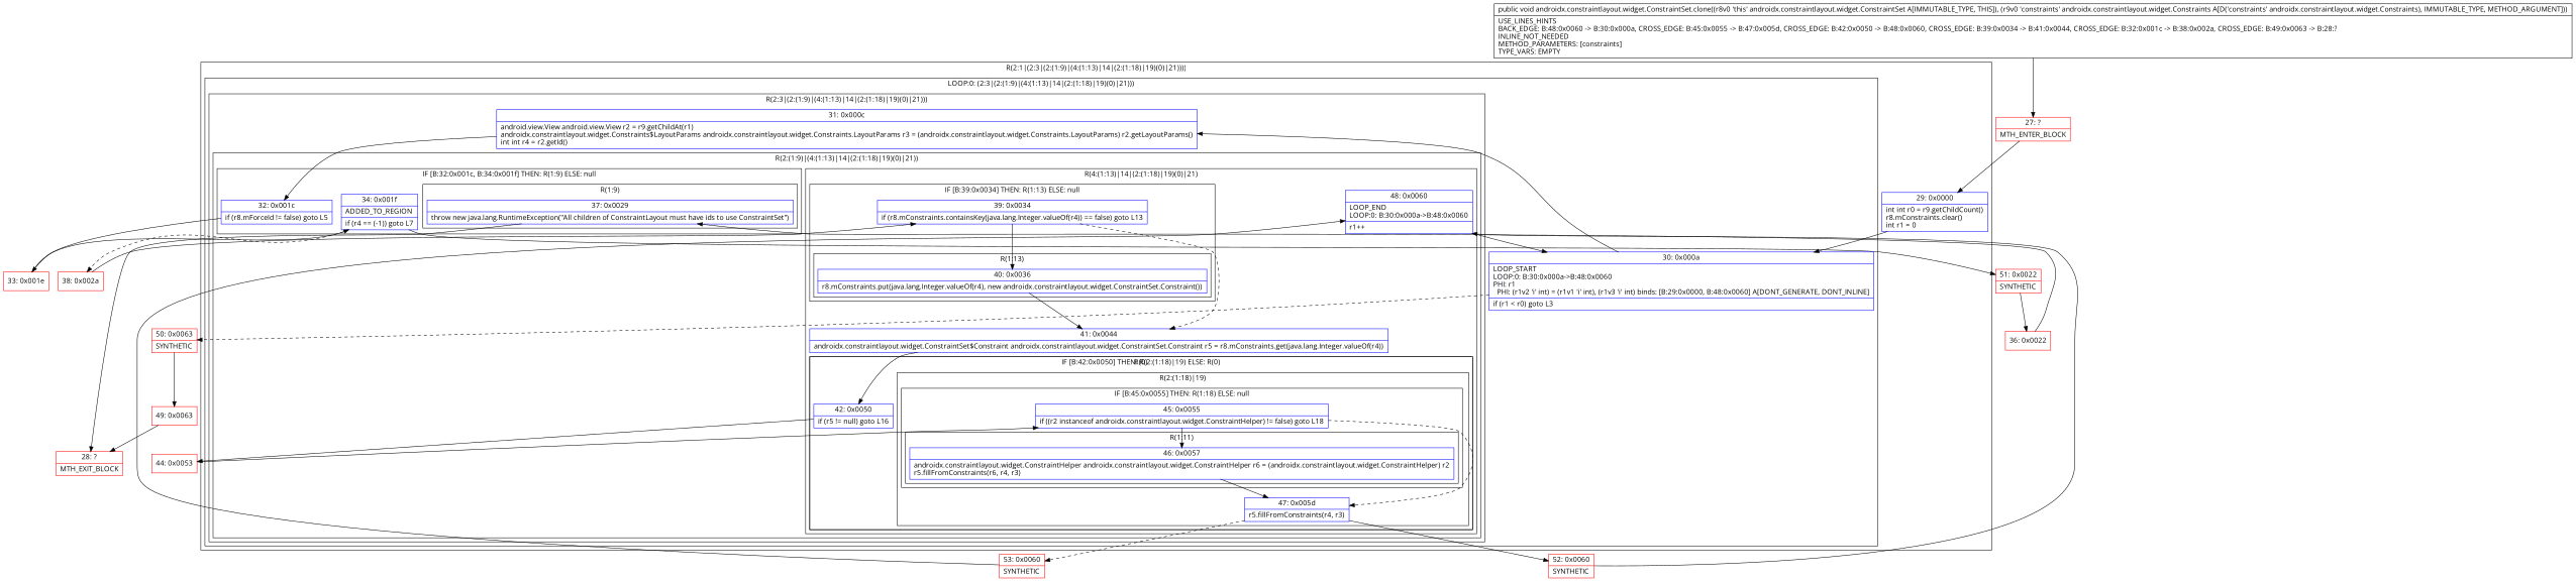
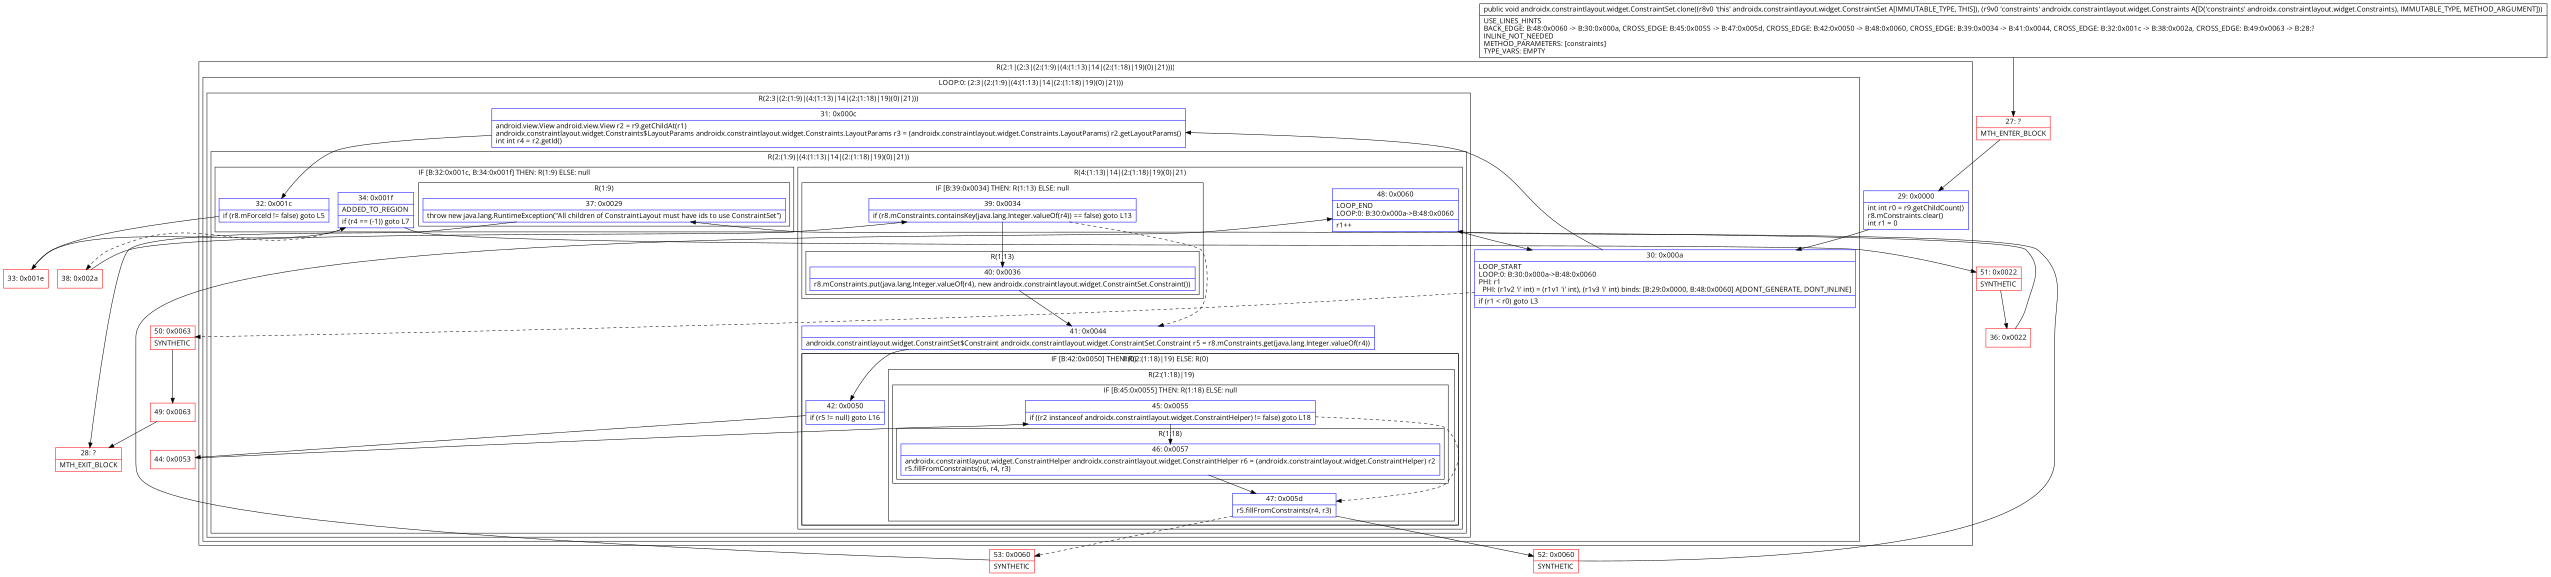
  digraph {
    fontname="Open Sans"
    node [color=blue fontname="Open Sans" shape=record]
    edge [fontname="Open Sans"]
    n1 [label="{37\:\ 0x0029|throw new java.lang.RuntimeException(\"All children of ConstraintLayout must have ids to use ConstraintSet\")\l}"]
    n2 [label="{32\:\ 0x001c|if (r8.mForceId != false) goto L5\l}"]
    n3 [label="{34\:\ 0x001f|ADDED_TO_REGION\l|if (r4 == (\-1)) goto L7\l}"]
    n4 [label="{40\:\ 0x0036|r8.mConstraints.put(java.lang.Integer.valueOf(r4), new androidx.constraintlayout.widget.ConstraintSet.Constraint())\l}"]
    n5 [label="{39\:\ 0x0034|if (r8.mConstraints.containsKey(java.lang.Integer.valueOf(r4)) == false) goto L13\l}"]
    n6 [label="{46\:\ 0x0057|androidx.constraintlayout.widget.ConstraintHelper androidx.constraintlayout.widget.ConstraintHelper r6 = (androidx.constraintlayout.widget.ConstraintHelper) r2\lr5.fillFromConstraints(r6, r4, r3)\l}"]
    n7 [label="{45\:\ 0x0055|if ((r2 instanceof androidx.constraintlayout.widget.ConstraintHelper) != false) goto L18\l}"]
    n8 [label="{47\:\ 0x005d|r5.fillFromConstraints(r4, r3)\l}"]
    n9 [label="{42\:\ 0x0050|if (r5 != null) goto L16\l}"]
    n10 [label="{41\:\ 0x0044|androidx.constraintlayout.widget.ConstraintSet$Constraint androidx.constraintlayout.widget.ConstraintSet.Constraint r5 = r8.mConstraints.get(java.lang.Integer.valueOf(r4))\l}"]
    n11 [label="{48\:\ 0x0060|LOOP_END\lLOOP:0: B:30:0x000a\-\>B:48:0x0060\l|r1++\l}"]
    n12 [label="{31\:\ 0x000c|android.view.View android.view.View r2 = r9.getChildAt(r1)\landroidx.constraintlayout.widget.Constraints$LayoutParams androidx.constraintlayout.widget.Constraints.LayoutParams r3 = (androidx.constraintlayout.widget.Constraints.LayoutParams) r2.getLayoutParams()\lint int r4 = r2.getId()\l}"]
    n13 [label="{30\:\ 0x000a|LOOP_START\lLOOP:0: B:30:0x000a\-\>B:48:0x0060\lPHI: r1 \l  PHI: (r1v2 'i' int) = (r1v1 'i' int), (r1v3 'i' int) binds: [B:29:0x0000, B:48:0x0060] A[DONT_GENERATE, DONT_INLINE]\l|if (r1 \< r0) goto L3\l}"]
    n14 [label="{29\:\ 0x0000|int int r0 = r9.getChildCount()\lr8.mConstraints.clear()\lint r1 = 0\l}"]
    n15 [color=red label="{28\:\ ?|MTH_EXIT_BLOCK\l}"]
    n16 [color=red label="{33\:\ 0x001e}"]
    n17 [color=red label="{38\:\ 0x002a}"]
    n18 [color=red label="{51\:\ 0x0022|SYNTHETIC\l}"]
    n19 [color=red label="{53\:\ 0x0060|SYNTHETIC\l}"]
    n20 [color=red label="{52\:\ 0x0060|SYNTHETIC\l}"]
    n21 [color=red label="{44\:\ 0x0053}"]
    n22 [color=red label="{50\:\ 0x0063|SYNTHETIC\l}"]
    n23 [color=red label="{49\:\ 0x0063}"]
    n24 [color=red label="{36\:\ 0x0022}"]
    n25 [color=red label="{27\:\ ?|MTH_ENTER_BLOCK\l}"]
    n26 [label="{public void androidx.constraintlayout.widget.ConstraintSet.clone((r8v0 'this' androidx.constraintlayout.widget.ConstraintSet A[IMMUTABLE_TYPE, THIS]), (r9v0 'constraints' androidx.constraintlayout.widget.Constraints A[D('constraints' androidx.constraintlayout.widget.Constraints), IMMUTABLE_TYPE, METHOD_ARGUMENT]))  | USE_LINES_HINTS\lBACK_EDGE: B:48:0x0060 \-\> B:30:0x000a, CROSS_EDGE: B:45:0x0055 \-\> B:47:0x005d, CROSS_EDGE: B:42:0x0050 \-\> B:48:0x0060, CROSS_EDGE: B:39:0x0034 \-\> B:41:0x0044, CROSS_EDGE: B:32:0x001c \-\> B:38:0x002a, CROSS_EDGE: B:49:0x0063 \-\> B:28:?\lINLINE_NOT_NEEDED\lMETHOD_PARAMETERS: [constraints]\lTYPE_VARS: EMPTY\l}" color=""]
    subgraph cluster_1 {
      label="R(2:1|(2:3|(2:(1:9)|(4:(1:13)|14|(2:(1:18)|19)(0)|21))))"
      n14
      subgraph cluster_2 {
        label="LOOP:0: (2:3|(2:(1:9)|(4:(1:13)|14|(2:(1:18)|19)(0)|21)))"
        n13
        subgraph cluster_3 {
          label="R(2:3|(2:(1:9)|(4:(1:13)|14|(2:(1:18)|19)(0)|21)))"
          n12
          subgraph cluster_4 {
            label="R(2:(1:9)|(4:(1:13)|14|(2:(1:18)|19)(0)|21))"
            subgraph cluster_5 {
              label="IF [B:32:0x001c, B:34:0x001f] THEN: R(1:9) ELSE: null"
              n2
              n3
              subgraph cluster_6 {
                label="R(1:9)"
                n1
              }
            }
            subgraph cluster_7 {
              label="R(4:(1:13)|14|(2:(1:18)|19)(0)|21)"
              n10
              n11
              subgraph cluster_8 {
                label="IF [B:39:0x0034] THEN: R(1:13) ELSE: null"
                n5
                subgraph cluster_9 {
                  label="R(1:13)"
                  n4
                }
              }
              subgraph cluster_10 {
                label="IF [B:42:0x0050] THEN: R(2:(1:18)|19) ELSE: R(0)"
                n9
                subgraph cluster_11 {
                  label="R(2:(1:18)|19)"
                  n8
                  subgraph cluster_12 {
                    label="IF [B:45:0x0055] THEN: R(1:18) ELSE: null"
                    n7
                    subgraph cluster_13 {
-                     label="R(1:11)"
+                     label="R(1:18)"
                      n6
                    }
                  }
                }
                subgraph cluster_14 {
                  label="R(0)"
                }
              }
            }
          }
        }
      }
    }
    n1 -> n15
    n2 -> n16
    n3 -> n17 [style=dashed]
    n3 -> n18
    n4 -> n10
    n5 -> n4
    n5 -> n10 [style=dashed]
    n6 -> n8
    n7 -> n6
    n7 -> n8 [style=dashed]
    n8 -> n19 [style=dashed]
    n8 -> n20
    n9 -> n21
    n10 -> n9
    n11 -> n13
    n12 -> n2
    n13 -> n12
    n13 -> n22 [style=dashed]
    n14 -> n13
    n16 -> n3
    n17 -> n5
    n18 -> n24
    n19 -> n11
    n20 -> n11
    n21 -> n7
    n22 -> n23
    n23 -> n15
    n24 -> n1
    n25 -> n14
    n26 -> n25
  }
